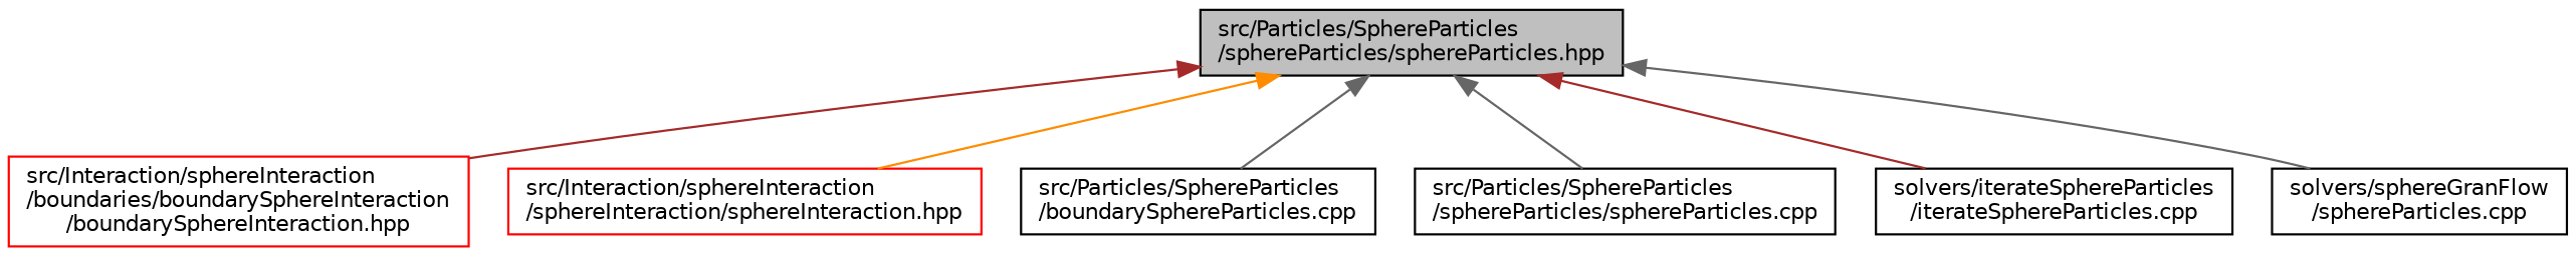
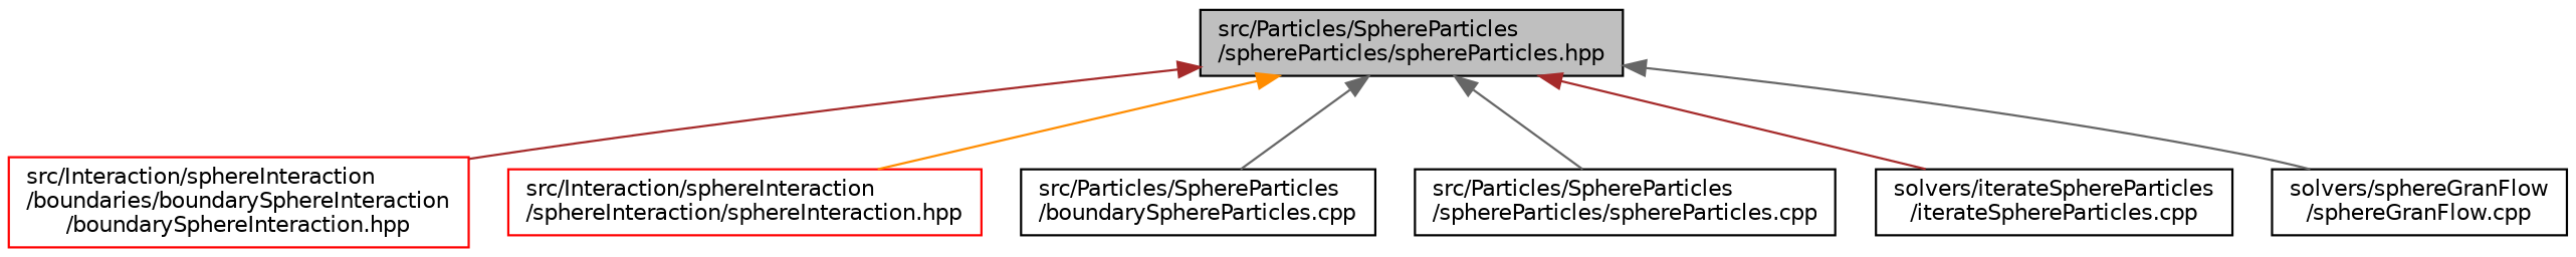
  digraph {
    node [color=black fillcolor=white fontname=Helvetica fontsize=10 shape=record style=filled]
    edge [color=gray40 dir=back fontname=Helvetica fontsize=10 labelfontname=Helvetica labelfontsize=10 style=solid]
    n1 [fillcolor=grey75 fontcolor=black height=0.2 label="src/Particles/SphereParticles\l/sphereParticles/sphereParticles.hpp" width=0.4]
    n2 [color=red height=0.2 label="src/Interaction/sphereInteraction\l/boundaries/boundarySphereInteraction\l/boundarySphereInteraction.hpp" width=0.4]
    n3 [color=red height=0.2 label="src/Interaction/sphereInteraction\l/sphereInteraction/sphereInteraction.hpp" width=0.4]
    n4 [height=0.2 label="src/Particles/SphereParticles\l/boundarySphereParticles.cpp" width=0.4]
    n5 [height=0.2 label="src/Particles/SphereParticles\l/sphereParticles/sphereParticles.cpp" width=0.4]
    n6 [height=0.2 label="solvers/iterateSphereParticles\l/iterateSphereParticles.cpp" width=0.4]
-   n7 [height=0.2 label="solvers/sphereGranFlow\l/sphereParticles.cpp" width=0.4]
+   n7 [height=0.2 label="solvers/sphereGranFlow\l/sphereGranFlow.cpp" width=0.4]
    n1 -> n2 [color=brown]
    n1 -> n3 [color=darkorange]
    n1 -> n4
    n1 -> n5
    n1 -> n6 [color=brown]
    n1 -> n7
  }
